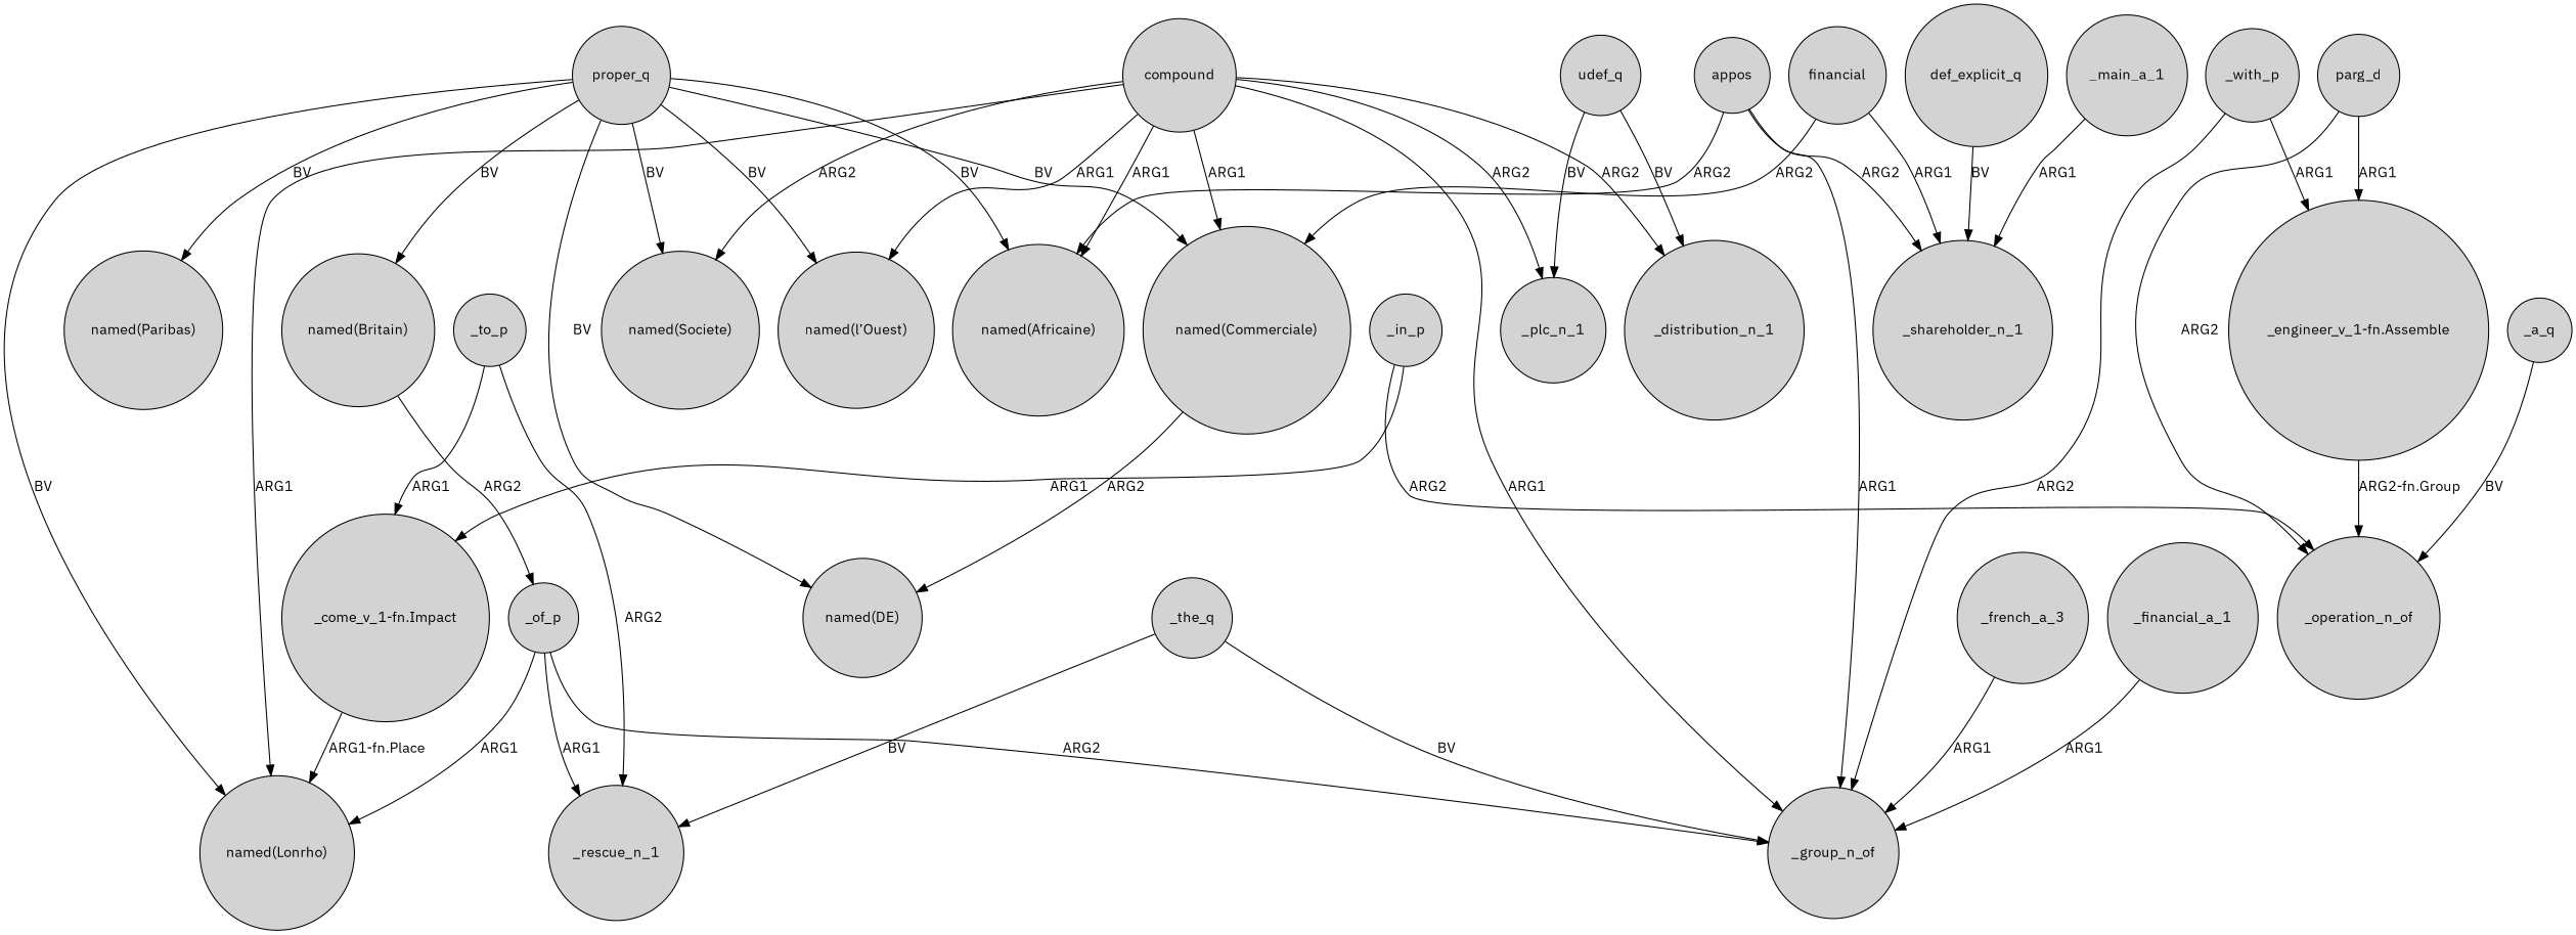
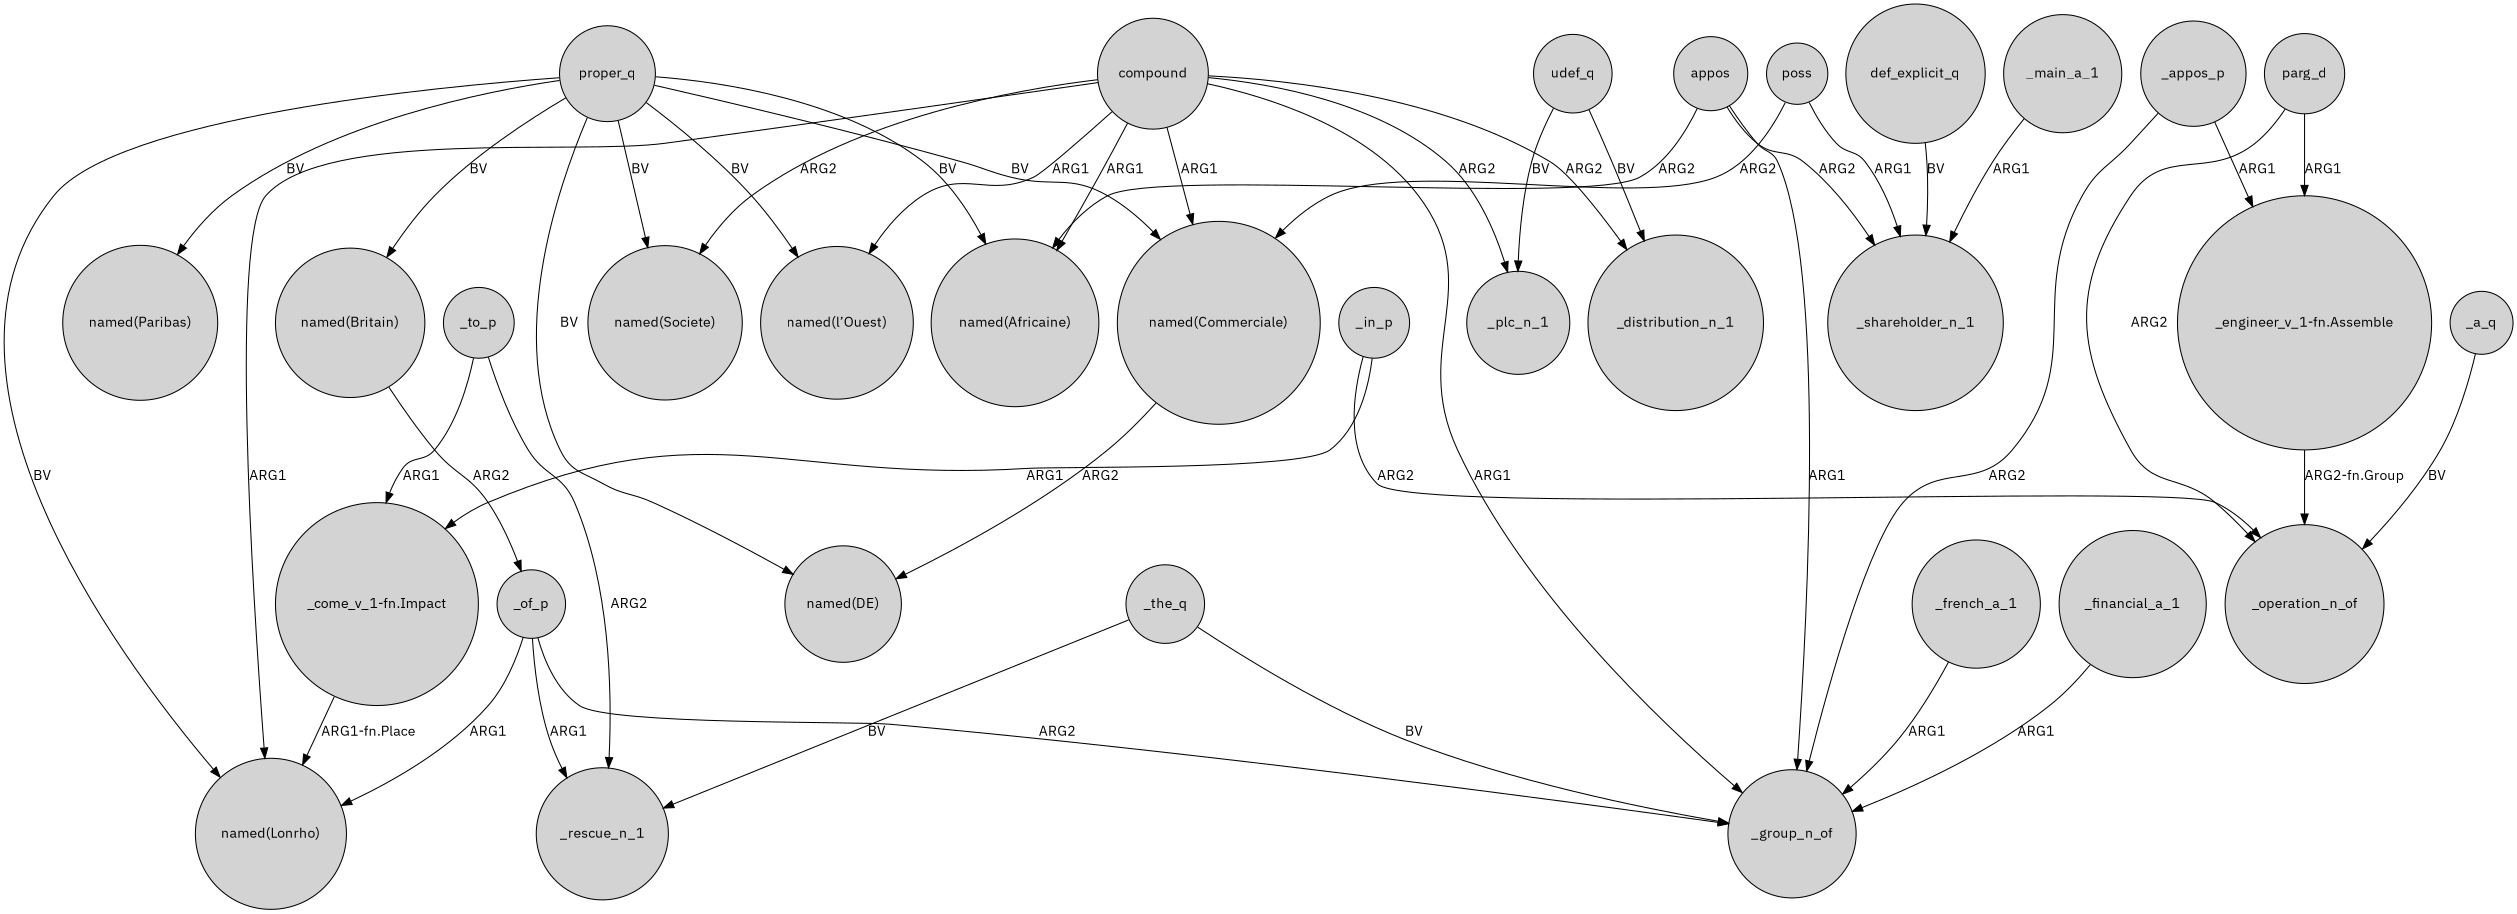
  digraph {
    fontname="IBM Plex Sans"
    node [fontname="IBM Plex Sans" shape=circle style=filled]
    edge [fontname="IBM Plex Sans"]
    _in_p
    "_come_v_1-fn.Impact"
    _operation_n_of
    "named(Lonrho)"
    appos
    "named(Africaine)"
    _group_n_of
    _shareholder_n_1
    proper_q
    "named(DE)"
    "named(Commerciale)"
    "named(l’Ouest)"
    "named(Britain)"
    "named(Paribas)"
    "named(Societe)"
    _of_p
    compound
    _plc_n_1
    _distribution_n_1
-   poss [label=financial]
+   poss
    _to_p
    _rescue_n_1
-   _french_a_1 [label=_french_a_3]
+   _french_a_1
    "_engineer_v_1-fn.Assemble"
    _financial_a_1
    _the_q
-   _with_p
+   _with_p [label=_appos_p]
    udef_q
    def_explicit_q
    _a_q
    _main_a_1
    parg_d
    _in_p -> "_come_v_1-fn.Impact" [label=ARG1]
    _in_p -> _operation_n_of [label=ARG2]
    "_come_v_1-fn.Impact" -> "named(Lonrho)" [label="ARG1-fn.Place"]
    appos -> "named(Africaine)" [label=ARG2]
    appos -> _group_n_of [label=ARG1]
    appos -> _shareholder_n_1 [label=ARG2]
    proper_q -> "named(Lonrho)" [label=BV]
    proper_q -> "named(Africaine)" [label=BV]
    proper_q -> "named(DE)" [label=BV]
    proper_q -> "named(Commerciale)" [label=BV]
    proper_q -> "named(l’Ouest)" [label=BV]
    proper_q -> "named(Britain)" [label=BV]
    proper_q -> "named(Paribas)" [label=BV]
    proper_q -> "named(Societe)" [label=BV]
    "named(Commerciale)" -> "named(DE)" [label=ARG2]
    "named(Britain)" -> _of_p [label=ARG2]
    _of_p -> "named(Lonrho)" [label=ARG1]
    _of_p -> _group_n_of [label=ARG2]
    _of_p -> _rescue_n_1 [label=ARG1]
    compound -> "named(Lonrho)" [label=ARG1]
    compound -> "named(Africaine)" [label=ARG1]
    compound -> _group_n_of [label=ARG1]
    compound -> "named(Commerciale)" [label=ARG1]
    compound -> "named(l’Ouest)" [label=ARG1]
    compound -> "named(Societe)" [label=ARG2]
    compound -> _plc_n_1 [label=ARG2]
    compound -> _distribution_n_1 [label=ARG2]
    poss -> _shareholder_n_1 [label=ARG1]
    poss -> "named(Commerciale)" [label=ARG2]
    _to_p -> "_come_v_1-fn.Impact" [label=ARG1]
    _to_p -> _rescue_n_1 [label=ARG2]
    _french_a_1 -> _group_n_of [label=ARG1]
    "_engineer_v_1-fn.Assemble" -> _operation_n_of [label="ARG2-fn.Group"]
    _financial_a_1 -> _group_n_of [label=ARG1]
    _the_q -> _group_n_of [label=BV]
    _the_q -> _rescue_n_1 [label=BV]
    _with_p -> _group_n_of [label=ARG2]
    _with_p -> "_engineer_v_1-fn.Assemble" [label=ARG1]
    udef_q -> _plc_n_1 [label=BV]
    udef_q -> _distribution_n_1 [label=BV]
    def_explicit_q -> _shareholder_n_1 [label=BV]
    _a_q -> _operation_n_of [label=BV]
    _main_a_1 -> _shareholder_n_1 [label=ARG1]
    parg_d -> _operation_n_of [label=ARG2]
    parg_d -> "_engineer_v_1-fn.Assemble" [label=ARG1]
  }
